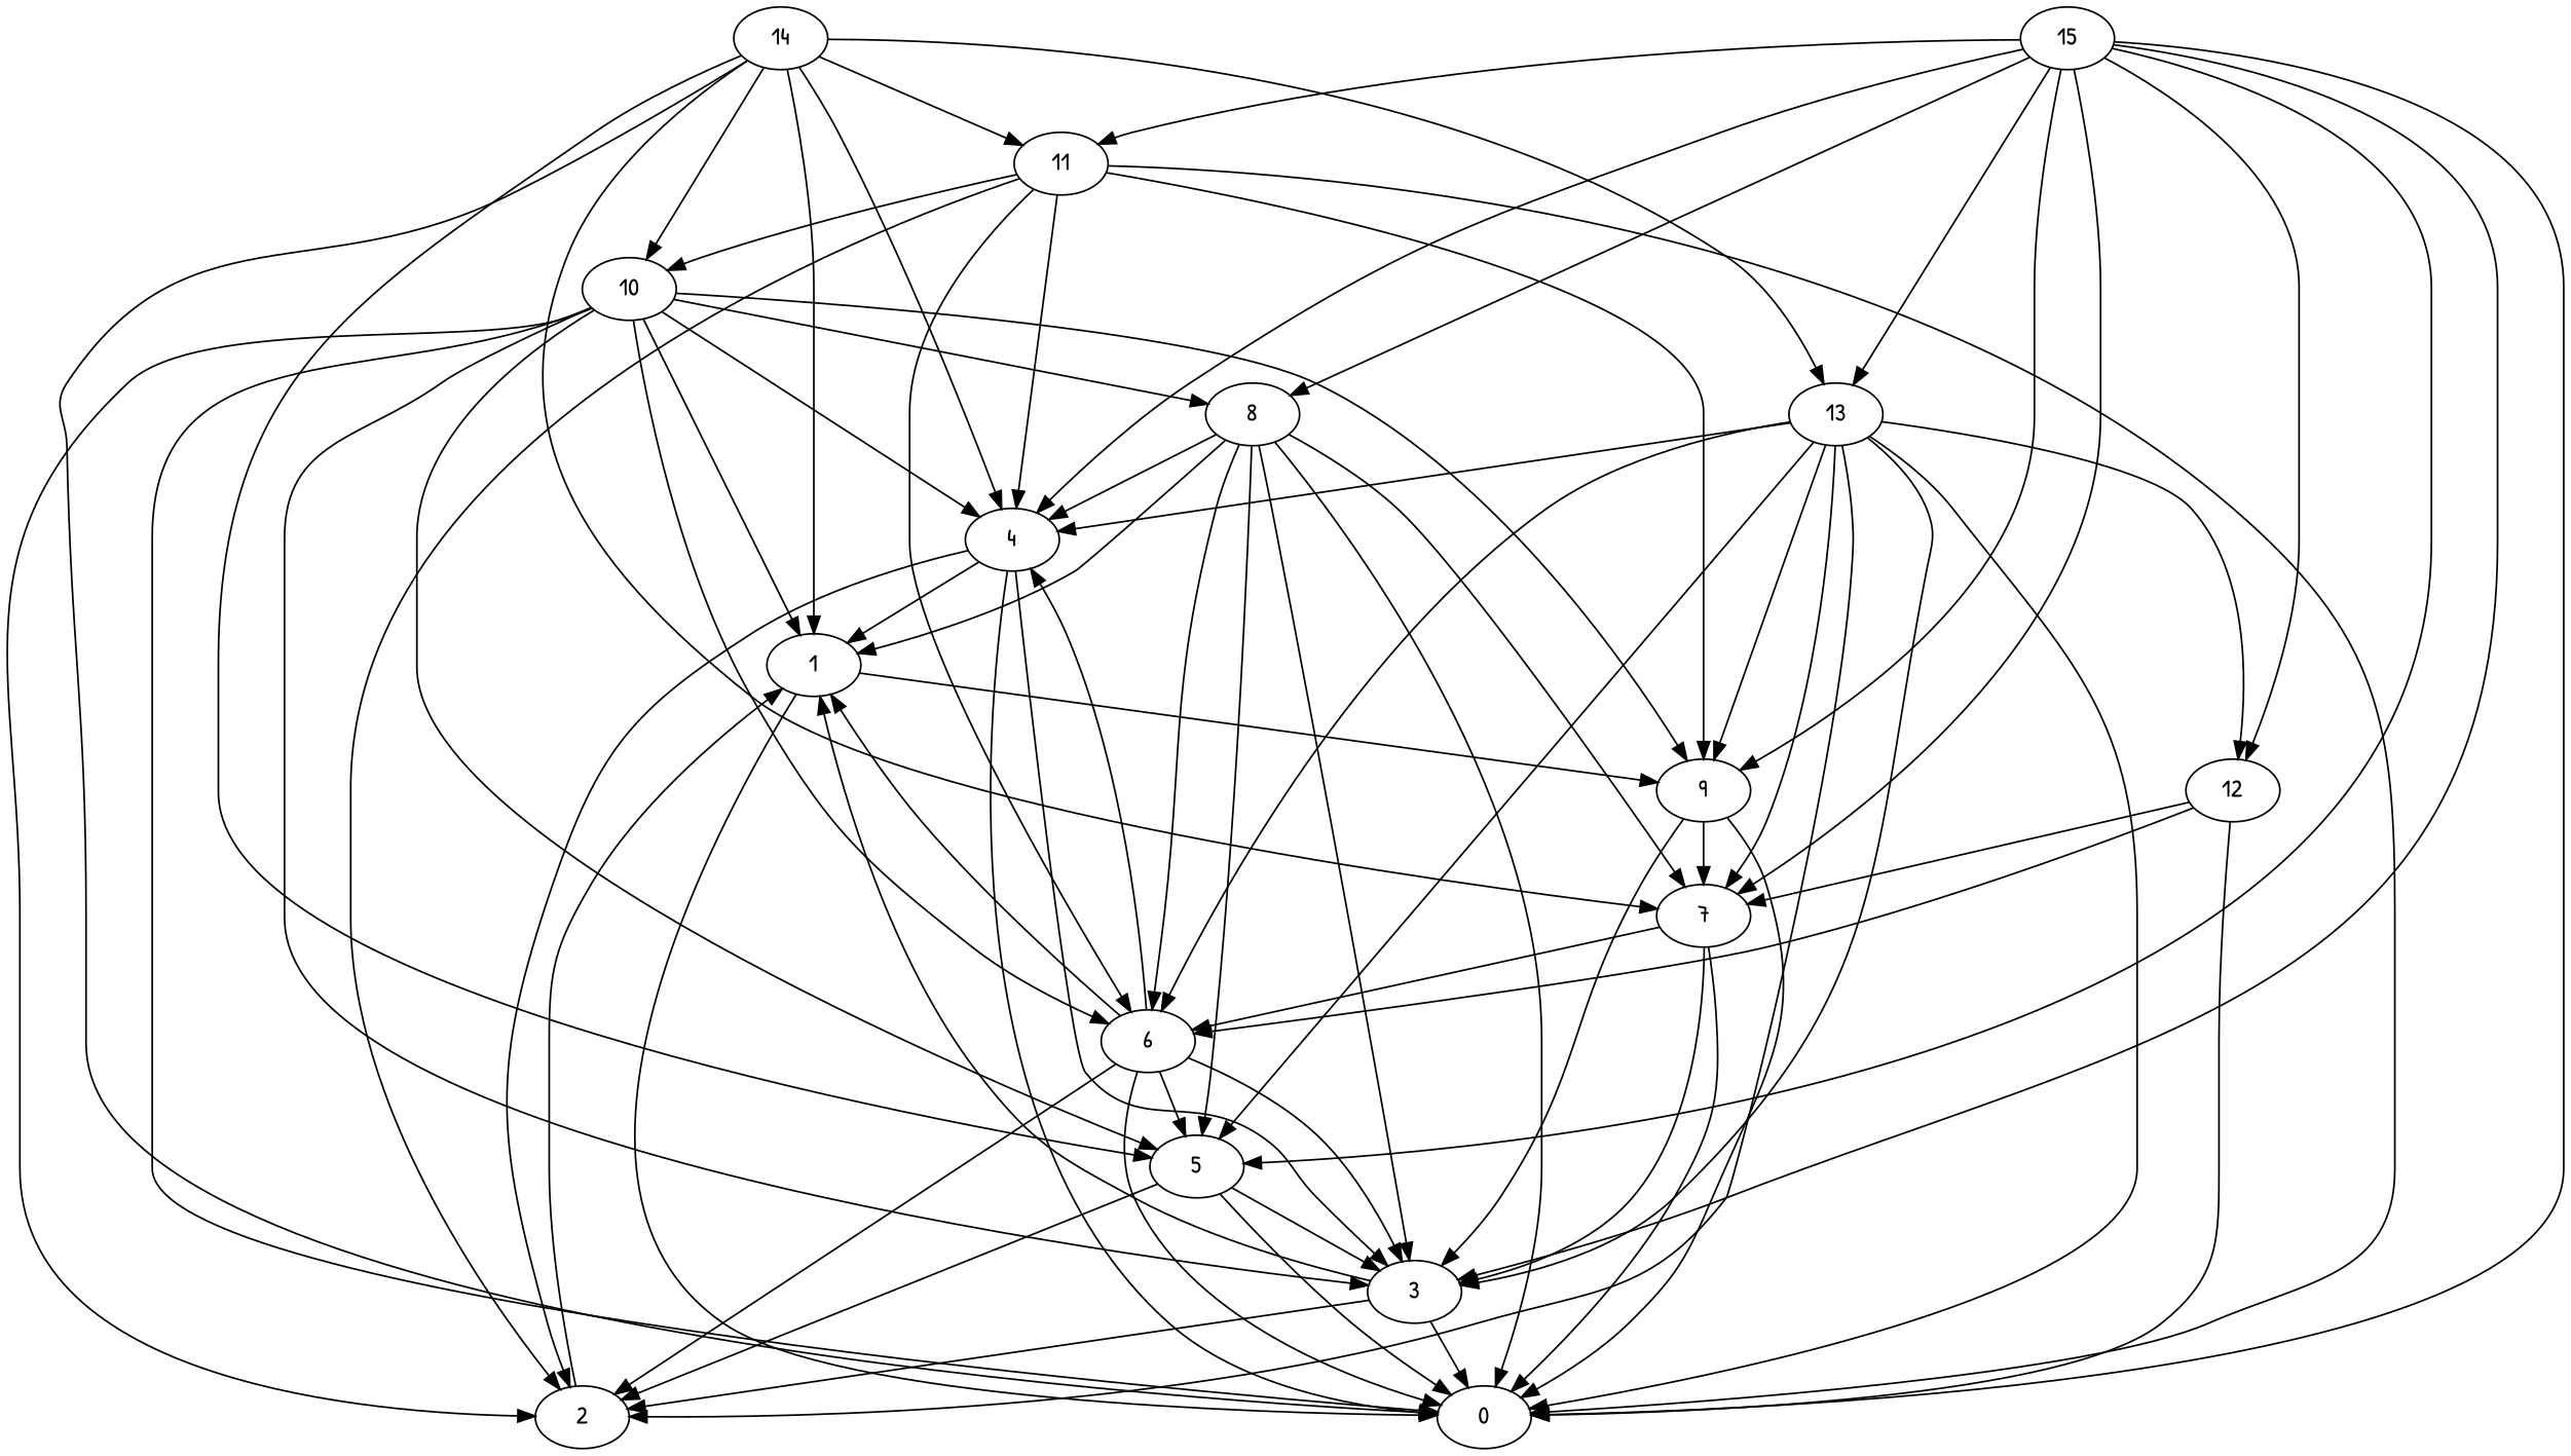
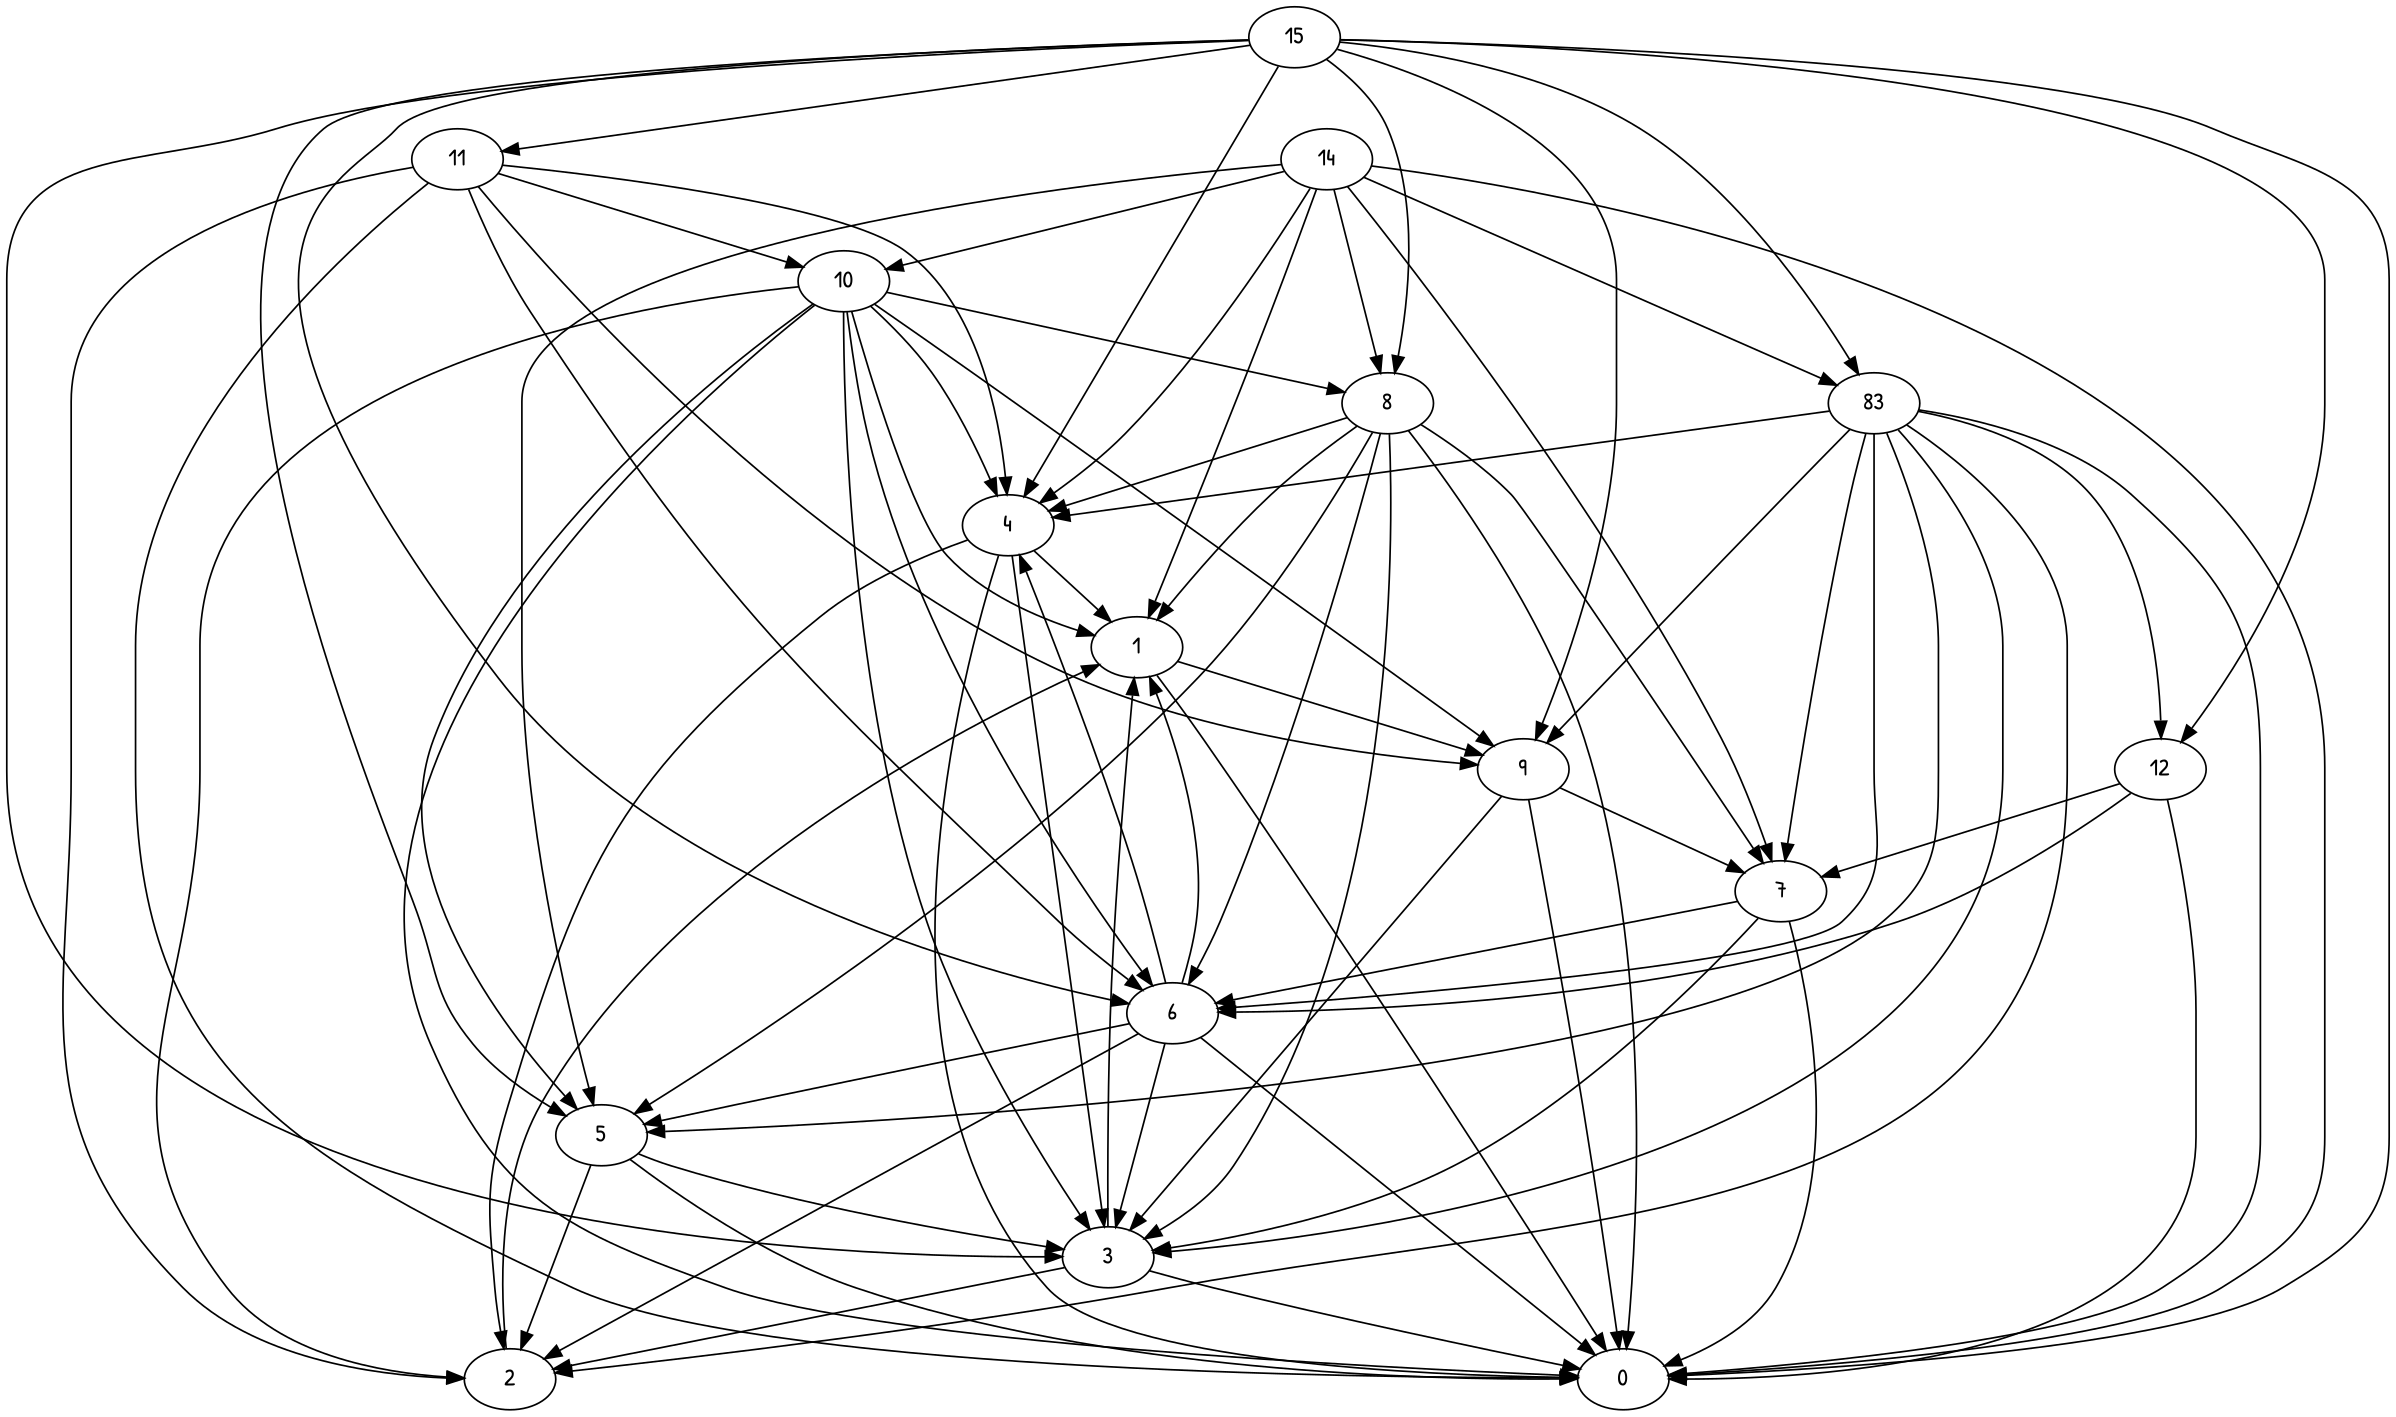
  digraph {
    fontname="Patrick Hand"
    node [Weight=6 fontname="Patrick Hand"]
    edge [Weight=5 fontname="Patrick Hand"]
    11
    14 [Weight=10]
-   13
+   13 [label=83]
    10 [Weight=7]
    7
    4 [Weight=3]
    5 [Weight=5]
    1 [Weight=9]
    0 [Weight=5]
    9 [Weight=10]
    6 [Weight=2]
    2 [Weight=4]
    12 [Weight=9]
    3 [Weight=10]
    8 [Weight=5]
    15 [Weight=4]
    11 -> 10
    11 -> 4
    11 -> 0 [Weight=9]
    11 -> 9 [Weight=23]
    11 -> 6 [Weight=19]
    11 -> 2 [Weight=19]
-   14 -> 11 [Weight=7]
+   14 -> 8 [Weight=7]
    14 -> 13 [Weight=19]
    14 -> 10 [Weight=7]
    14 -> 7 [Weight=19]
    14 -> 4 [Weight=14]
    14 -> 5 [Weight=23]
    14 -> 1 [Weight=19]
    14 -> 0 [Weight=9]
    13 -> 7 [Weight=7]
    13 -> 4 [Weight=12]
    13 -> 5 [Weight=19]
    13 -> 0 [Weight=14]
    13 -> 9 [Weight=12]
    13 -> 6
    13 -> 2 [Weight=23]
    13 -> 12 [Weight=16]
    13 -> 3 [Weight=14]
    10 -> 4 [Weight=23]
    10 -> 5 [Weight=7]
    10 -> 1 [Weight=21]
    10 -> 0 [Weight=12]
    10 -> 9 [Weight=9]
    10 -> 6
    10 -> 2
    10 -> 3 [Weight=21]
    10 -> 8 [Weight=9]
    7 -> 0 [Weight=23]
    7 -> 6 [Weight=9]
    7 -> 3 [Weight=21]
    4 -> 1 [Weight=9]
    4 -> 0 [Weight=12]
    4 -> 2 [Weight=7]
    4 -> 3 [Weight=19]
    5 -> 0 [Weight=7]
    5 -> 2
    5 -> 3 [Weight=9]
    1 -> 0 [Weight=19]
    1 -> 9 [Weight=23]
    9 -> 7 [Weight=23]
    9 -> 0 [Weight=21]
    9 -> 3 [Weight=21]
    6 -> 4 [Weight=21]
    6 -> 5 [Weight=12]
    6 -> 1
    6 -> 0 [Weight=23]
    6 -> 2 [Weight=9]
    6 -> 3 [Weight=14]
    2 -> 1 [Weight=7]
    12 -> 7 [Weight=19]
    12 -> 0 [Weight=7]
    12 -> 6 [Weight=12]
    3 -> 1
    3 -> 0 [Weight=14]
    3 -> 2 [Weight=19]
    8 -> 7 [Weight=7]
    8 -> 4 [Weight=16]
    8 -> 5 [Weight=12]
    8 -> 1
    8 -> 0 [Weight=9]
    8 -> 6 [Weight=12]
    8 -> 3 [Weight=19]
    15 -> 11 [Weight=7]
    15 -> 13
-   15 -> 7 [Weight=14]
+   15 -> 6 [Weight=14]
    15 -> 4
    15 -> 5 [Weight=12]
    15 -> 0 [Weight=23]
    15 -> 9 [Weight=9]
    15 -> 12 [Weight=16]
    15 -> 3 [Weight=16]
    15 -> 8 [Weight=7]
  }
